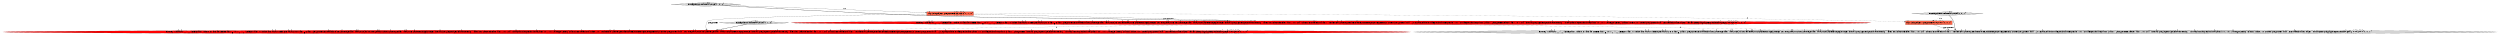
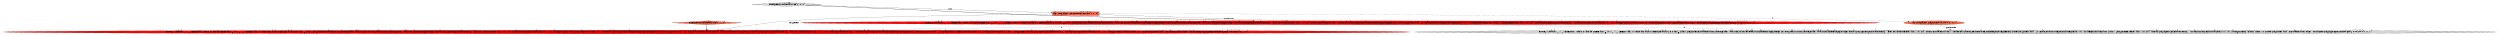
  digraph {
    node [fillcolor=lightgray shape=diamond style=filled]
    edge [style=solid]
-   n1 [label="testLeftJoinOnTwoInlineDataSources['0', '1', '0']"]
+   n1 [fillcolor=tomato label="testLeftJoinOnTwoInlineDataSources['0', '1', '0']"]
    n2 [fillcolor=red label="testQuery(\"with abc as\" + \"(\" + \" SELECT dim1, \"__time\", m1 from foo WHERE \"dim1\" = '10.1'\" + \")\" + \"SELECT t1.dim1, t1.\"__time\" from abc as t1 LEFT JOIN abc as t2 on t1.dim1 = t2.dim1\",queryContext,ImmutableList.of(newScanQueryBuilder().dataSource(join(new QueryDataSource(newScanQueryBuilder().dataSource(CalciteTests.DATASOURCE1).intervals(querySegmentSpec(Filtration.eternity())).filters(new SelectorDimFilter(\"dim1\",\"10.1\",null)).virtualColumns(expressionVirtualColumn(\"v0\",\"'10.1'\",ValueType.STRING)).columns(ImmutableList.of(\"__time\",\"v0\")).resultFormat(ScanQuery.ResultFormat.RESULT_FORMAT_COMPACTED_LIST).context(queryContext).build()),new QueryDataSource(newScanQueryBuilder().dataSource(CalciteTests.DATASOURCE1).intervals(querySegmentSpec(Filtration.eternity())).filters(new SelectorDimFilter(\"dim1\",\"10.1\",null)).columns(ImmutableList.of(\"dim1\")).resultFormat(ScanQuery.ResultFormat.RESULT_FORMAT_COMPACTED_LIST).context(queryContext).build()),\"j0.\",equalsCondition(DruidExpression.fromColumn(\"v0\"),DruidExpression.fromColumn(\"j0.dim1\")),JoinType.LEFT)).intervals(querySegmentSpec(Filtration.eternity())).virtualColumns(expressionVirtualColumn(\"_v0\",\"'10.1'\",ValueType.STRING)).columns(\"__time\",\"_v0\").context(queryContext).build()),ImmutableList.of(new Object((((edu.fdu.CPPDG.tinypdg.pe.ExpressionInfo@8ce8ca))@@@3@@@['0', '1', '0']" shape=ellipse]
    n3 [fillcolor=tomato label="Map<String,Object> queryContext@@@2@@@['1', '1', '0']" shape=box]
-   n4 [fillcolor=tomato label="Map<String,Object> queryContext@@@2@@@['0', '0', '1']" shape=box]
+   n4 [fillcolor=tomato label="Map<String,Object> queryContext@@@2@@@['0', '0', '1']" shape=ellipse]
    n5 [fillcolor=red label="testQuery(\"with abc as\" + \"(\" + \" SELECT dim1, \"__time\", m1 from foo WHERE \"dim1\" = '10.1'\" + \")\" + \"SELECT t1.dim1, t1.\"__time\" from abc as t1 LEFT JOIN abc as t2 on t1.dim1 = t2.dim1\",queryContext,ImmutableList.of(newScanQueryBuilder().dataSource(join(new TableDataSource(CalciteTests.DATASOURCE1),new QueryDataSource(newScanQueryBuilder().dataSource(CalciteTests.DATASOURCE1).intervals(querySegmentSpec(Filtration.eternity())).filters(new SelectorDimFilter(\"dim1\",\"10.1\",null)).columns(ImmutableList.of(\"dim1\")).resultFormat(ScanQuery.ResultFormat.RESULT_FORMAT_COMPACTED_LIST).context(queryContext).build()),\"j0.\",equalsCondition(DruidExpression.fromExpression(\"'10.1'\"),DruidExpression.fromColumn(\"j0.dim1\")),JoinType.LEFT,selector(\"dim1\",\"10.1\",null))).intervals(querySegmentSpec(Filtration.eternity())).virtualColumns(expressionVirtualColumn(\"v0\",\"'10.1'\",ValueType.STRING)).columns(\"__time\",\"v0\").context(queryContext).build()),ImmutableList.of(new Object((((edu.fdu.CPPDG.tinypdg.pe.ExpressionInfo@8ce825))@@@3@@@['1', '0', '0']" shape=ellipse]
    n6 [label="testQuery(\"with abc as\" + \"(\" + \" SELECT dim1, \"__time\", m1 from foo WHERE \"dim1\" = '10.1'\" + \")\" + \"SELECT t1.dim1, t1.\"__time\" from abc as t1 INNER JOIN abc as t2 on t1.dim1 = t2.dim1\",queryContext,ImmutableList.of(newScanQueryBuilder().dataSource(join(new TableDataSource(CalciteTests.DATASOURCE1),new QueryDataSource(newScanQueryBuilder().dataSource(CalciteTests.DATASOURCE1).intervals(querySegmentSpec(Filtration.eternity())).filters(new SelectorDimFilter(\"dim1\",\"10.1\",null)).columns(ImmutableList.of(\"dim1\")).resultFormat(ScanQuery.ResultFormat.RESULT_FORMAT_COMPACTED_LIST).context(queryContext).build()),\"j0.\",equalsCondition(DruidExpression.fromExpression(\"'10.1'\"),DruidExpression.fromColumn(\"j0.dim1\")),JoinType.INNER,selector(\"dim1\",\"10.1\",null))).intervals(querySegmentSpec(Filtration.eternity())).virtualColumns(expressionVirtualColumn(\"v0\",\"'10.1'\",ValueType.STRING)).columns(\"__time\",\"v0\").context(queryContext).build()),ImmutableList.of(new Object((((edu.fdu.CPPDG.tinypdg.pe.ExpressionInfo@8ce946))@@@3@@@['0', '0', '1']" shape=ellipse]
    n7 [label="testLeftJoinOnTwoInlineDataSources['1', '0', '0']"]
-   n8 [label="testInnerJoinOnTwoInlineDataSources['0', '0', '1']"]
    n1 -> n2 [style=bold]
    n3 -> n2 [label=queryContext]
    n3 -> n4 [label=0 style=dashed]
    n3 -> n5 [label=queryContext]
    n4 -> n6 [label=queryContext]
    n5 -> n2 [label=0 style=dashed]
    n5 -> n6 [label=0 style=dashed]
    n7 -> n3 [label=true]
    n7 -> n5 [style=bold]
-   n8 -> n4 [label=true style=dotted]
-   n8 -> n6 [style=bold]
  }
